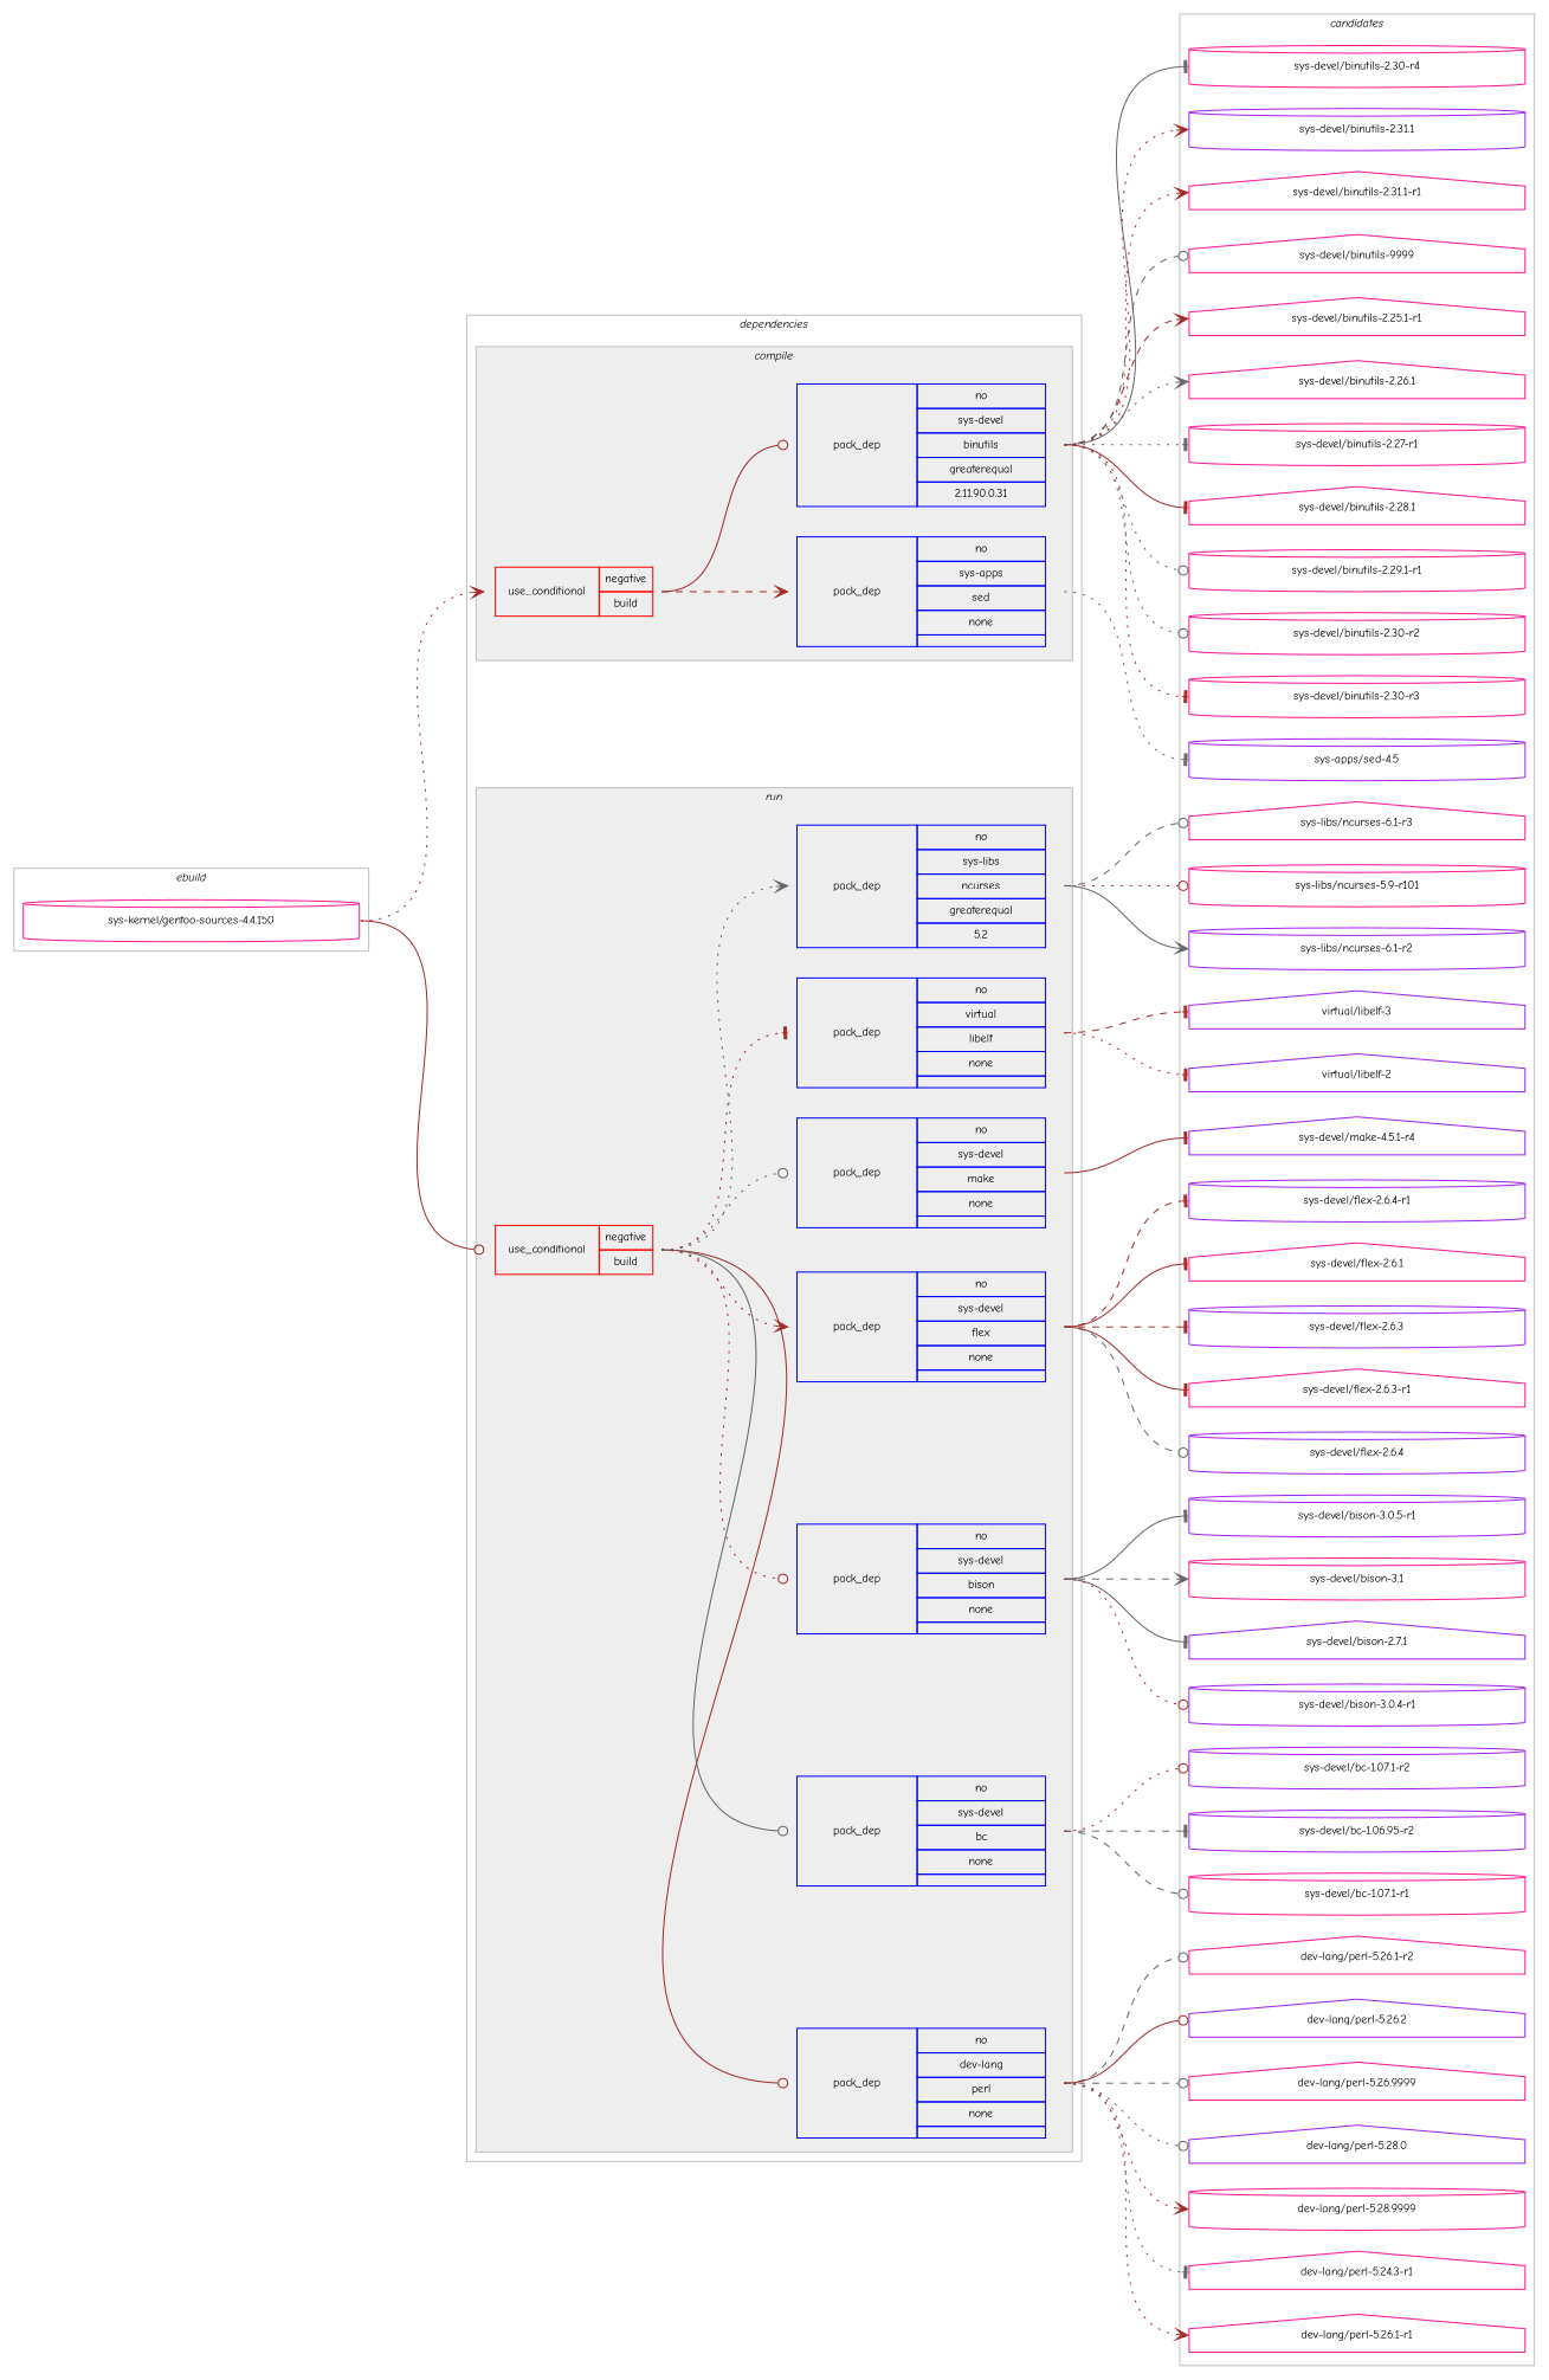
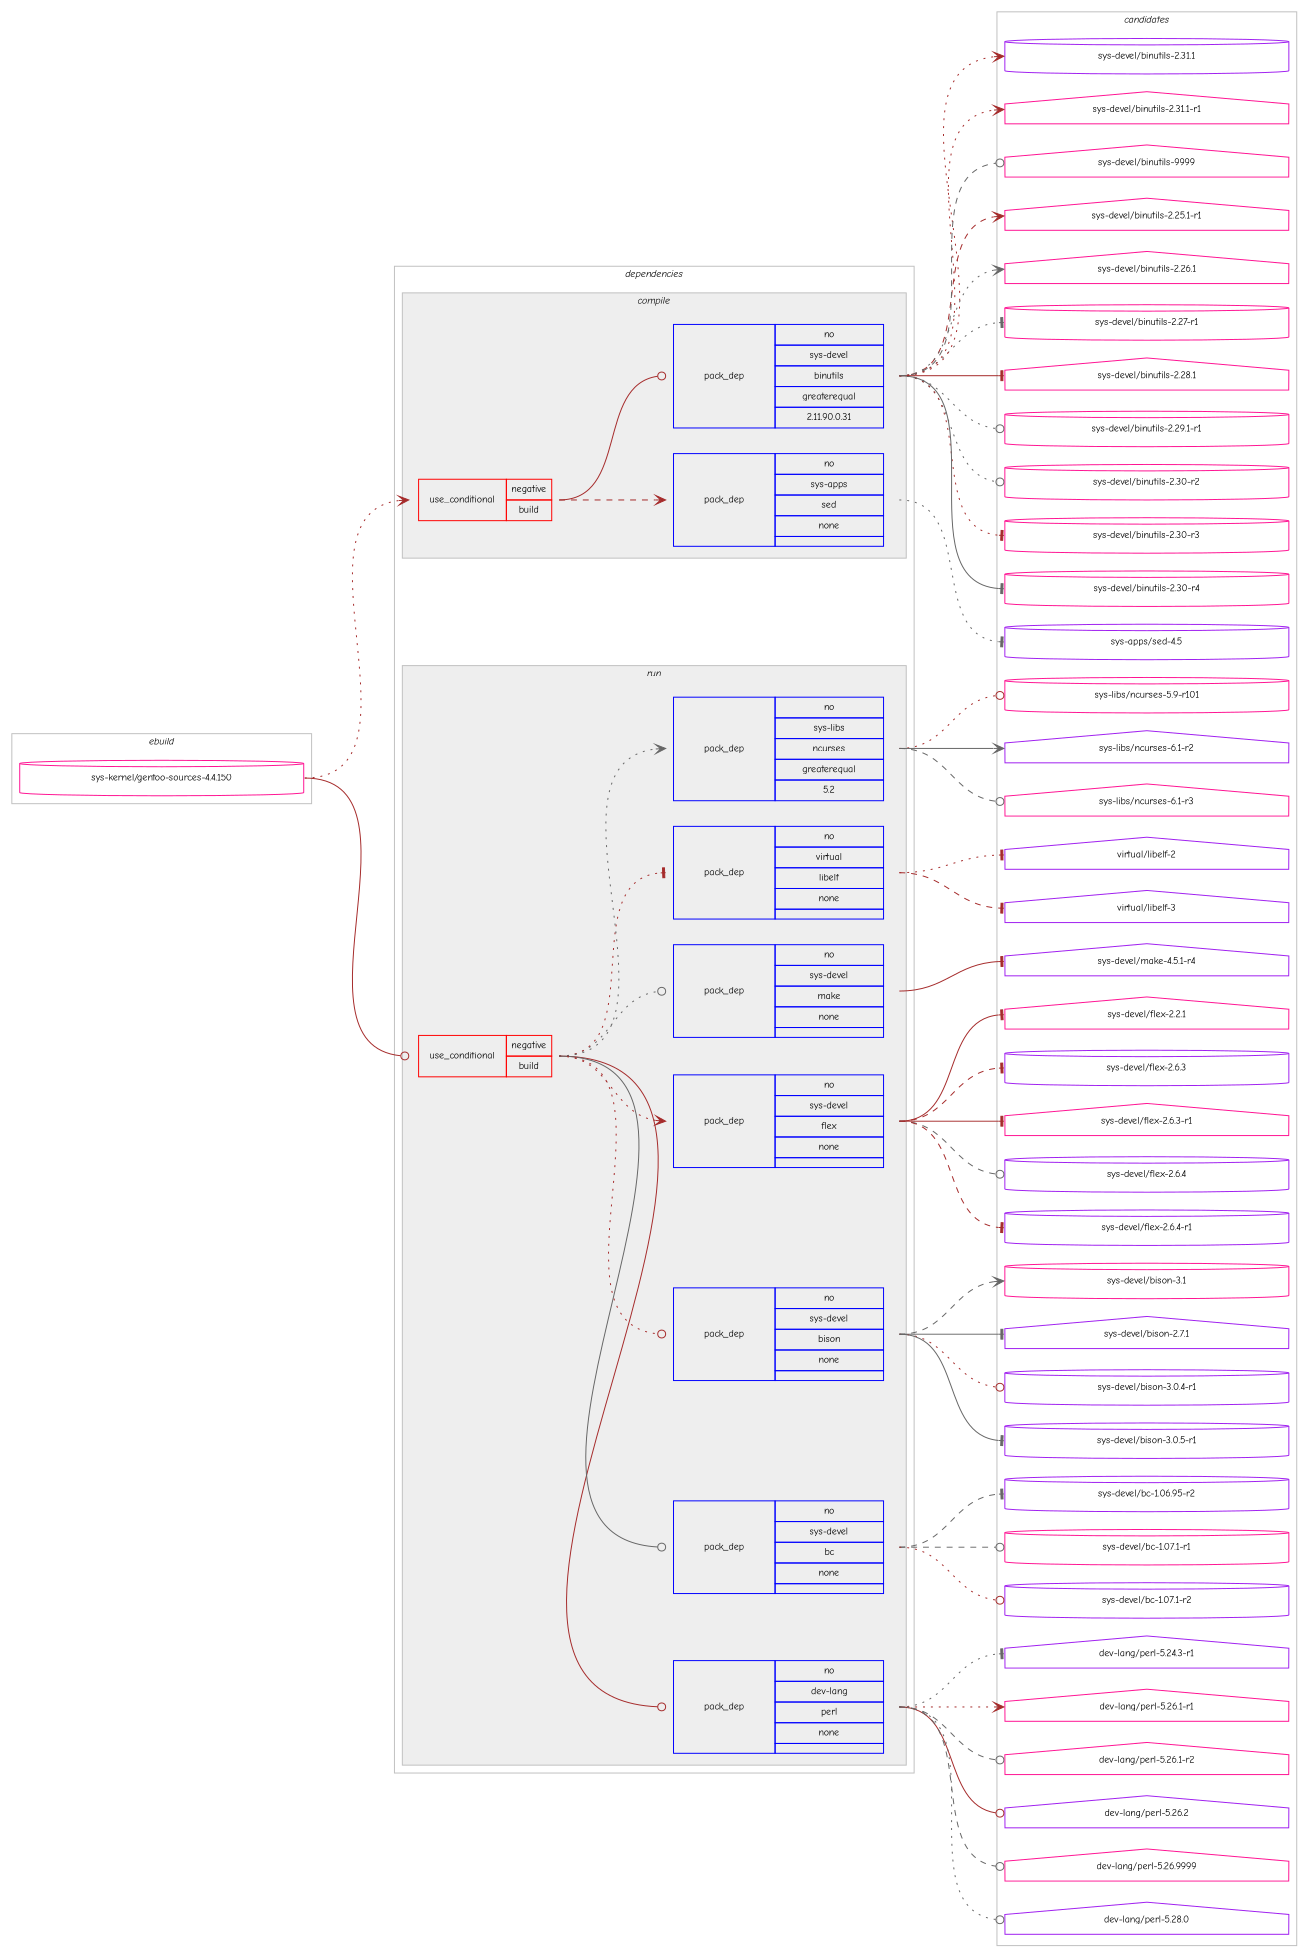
  digraph {
    compound=true
    concentrate=true
    fontname="Comic Neue"
    fontsize=10
    newrank=true
    rankdir=LR
    ranksep=1.5
    node [color=deeppink fontname="Comic Neue" fontsize=10 shape=cylinder]
    edge [arrowhead=odot color=brown fontname="Comic Neue" headport=w style=dotted tailport=e weight=100]
    n1 [label="sys-kernel/gentoo-sources-4.4.150" width=4]
    n2 [color=blue label=<<TABLE BORDER="0" CELLBORDER="1" CELLSPACING="0" CELLPADDING="4" WIDTH="220"><TR><TD ROWSPAN="6" CELLPADDING="30">pack_dep</TD></TR><TR><TD WIDTH="110">no</TD></TR><TR><TD>sys-apps</TD></TR><TR><TD>sed</TD></TR><TR><TD>none</TD></TR><TR><TD></TD></TR></TABLE>> shape=none]
    n3 [color=blue label=<<TABLE BORDER="0" CELLBORDER="1" CELLSPACING="0" CELLPADDING="4" WIDTH="220"><TR><TD ROWSPAN="6" CELLPADDING="30">pack_dep</TD></TR><TR><TD WIDTH="110">no</TD></TR><TR><TD>sys-devel</TD></TR><TR><TD>binutils</TD></TR><TR><TD>greaterequal</TD></TR><TR><TD>2.11.90.0.31</TD></TR></TABLE>> shape=none]
    n4 [color=red label=<<TABLE BORDER="0" CELLBORDER="1" CELLSPACING="0" CELLPADDING="4"><TR><TD ROWSPAN="3" CELLPADDING="10">use_conditional</TD></TR><TR><TD>negative</TD></TR><TR><TD>build</TD></TR></TABLE>> shape=none]
    n5 [color=blue label=<<TABLE BORDER="0" CELLBORDER="1" CELLSPACING="0" CELLPADDING="4" WIDTH="220"><TR><TD ROWSPAN="6" CELLPADDING="30">pack_dep</TD></TR><TR><TD WIDTH="110">no</TD></TR><TR><TD>dev-lang</TD></TR><TR><TD>perl</TD></TR><TR><TD>none</TD></TR><TR><TD></TD></TR></TABLE>> shape=none]
    n6 [color=blue label=<<TABLE BORDER="0" CELLBORDER="1" CELLSPACING="0" CELLPADDING="4" WIDTH="220"><TR><TD ROWSPAN="6" CELLPADDING="30">pack_dep</TD></TR><TR><TD WIDTH="110">no</TD></TR><TR><TD>sys-devel</TD></TR><TR><TD>bc</TD></TR><TR><TD>none</TD></TR><TR><TD></TD></TR></TABLE>> shape=none]
    n7 [color=blue label=<<TABLE BORDER="0" CELLBORDER="1" CELLSPACING="0" CELLPADDING="4" WIDTH="220"><TR><TD ROWSPAN="6" CELLPADDING="30">pack_dep</TD></TR><TR><TD WIDTH="110">no</TD></TR><TR><TD>sys-devel</TD></TR><TR><TD>bison</TD></TR><TR><TD>none</TD></TR><TR><TD></TD></TR></TABLE>> shape=none]
    n8 [color=blue label=<<TABLE BORDER="0" CELLBORDER="1" CELLSPACING="0" CELLPADDING="4" WIDTH="220"><TR><TD ROWSPAN="6" CELLPADDING="30">pack_dep</TD></TR><TR><TD WIDTH="110">no</TD></TR><TR><TD>sys-devel</TD></TR><TR><TD>flex</TD></TR><TR><TD>none</TD></TR><TR><TD></TD></TR></TABLE>> shape=none]
    n9 [color=blue label=<<TABLE BORDER="0" CELLBORDER="1" CELLSPACING="0" CELLPADDING="4" WIDTH="220"><TR><TD ROWSPAN="6" CELLPADDING="30">pack_dep</TD></TR><TR><TD WIDTH="110">no</TD></TR><TR><TD>sys-devel</TD></TR><TR><TD>make</TD></TR><TR><TD>none</TD></TR><TR><TD></TD></TR></TABLE>> shape=none]
    n10 [color=blue label=<<TABLE BORDER="0" CELLBORDER="1" CELLSPACING="0" CELLPADDING="4" WIDTH="220"><TR><TD ROWSPAN="6" CELLPADDING="30">pack_dep</TD></TR><TR><TD WIDTH="110">no</TD></TR><TR><TD>virtual</TD></TR><TR><TD>libelf</TD></TR><TR><TD>none</TD></TR><TR><TD></TD></TR></TABLE>> shape=none]
    n11 [color=blue label=<<TABLE BORDER="0" CELLBORDER="1" CELLSPACING="0" CELLPADDING="4" WIDTH="220"><TR><TD ROWSPAN="6" CELLPADDING="30">pack_dep</TD></TR><TR><TD WIDTH="110">no</TD></TR><TR><TD>sys-libs</TD></TR><TR><TD>ncurses</TD></TR><TR><TD>greaterequal</TD></TR><TR><TD>5.2</TD></TR></TABLE>> shape=none]
    n12 [color=red label=<<TABLE BORDER="0" CELLBORDER="1" CELLSPACING="0" CELLPADDING="4"><TR><TD ROWSPAN="3" CELLPADDING="10">use_conditional</TD></TR><TR><TD>negative</TD></TR><TR><TD>build</TD></TR></TABLE>> shape=none]
    n13 [color=purple label="sys-apps/sed-4.5" width=4]
    n14 [label="sys-devel/binutils-2.25.1-r1" shape=house width=4]
    n15 [label="sys-devel/binutils-2.26.1" shape=house width=4]
    n16 [label="sys-devel/binutils-2.27-r1" width=4]
    n17 [label="sys-devel/binutils-2.28.1" shape=house width=4]
    n18 [label="sys-devel/binutils-2.29.1-r1" width=4]
    n19 [label="sys-devel/binutils-2.30-r2" width=4]
    n20 [label="sys-devel/binutils-2.30-r3" width=4]
    n21 [label="sys-devel/binutils-2.30-r4" width=4]
    n22 [color=purple label="sys-devel/binutils-2.31.1" width=4]
    n23 [label="sys-devel/binutils-2.31.1-r1" shape=house width=4]
    n24 [label="sys-devel/binutils-9999" shape=house width=4]
-   n25 [label="dev-lang/perl-5.24.3-r1" shape=house width=4]
+   n25 [color=purple label="dev-lang/perl-5.24.3-r1" shape=house width=4]
    n26 [label="dev-lang/perl-5.26.1-r1" shape=house width=4]
    n27 [label="dev-lang/perl-5.26.1-r2" shape=house width=4]
    n28 [color=purple label="dev-lang/perl-5.26.2" shape=house width=4]
    n29 [label="dev-lang/perl-5.26.9999" shape=house width=4]
    n30 [color=purple label="dev-lang/perl-5.28.0" shape=house width=4]
-   n31 [label="dev-lang/perl-5.28.9999" width=4]
    n32 [color=purple label="sys-devel/bc-1.06.95-r2" width=4]
    n33 [label="sys-devel/bc-1.07.1-r1" width=4]
    n34 [color=purple label="sys-devel/bc-1.07.1-r2" width=4]
    n35 [color=purple label="sys-devel/bison-2.7.1" shape=house width=4]
    n36 [color=purple label="sys-devel/bison-3.0.4-r1" width=4]
    n37 [color=purple label="sys-devel/bison-3.0.5-r1" width=4]
    n38 [label="sys-devel/bison-3.1" width=4]
-   n39 [label="sys-devel/flex-2.6.1" shape=house width=4]
+   n39 [label="sys-devel/flex-2.2.1" shape=house width=4]
    n40 [color=purple label="sys-devel/flex-2.6.3" width=4]
    n41 [label="sys-devel/flex-2.6.3-r1" shape=house width=4]
    n42 [color=purple label="sys-devel/flex-2.6.4" width=4]
    n43 [color=purple label="sys-devel/flex-2.6.4-r1" width=4]
    n44 [color=purple label="sys-devel/make-4.5.1-r4" shape=house width=4]
    n45 [label="sys-libs/ncurses-5.9-r101" width=4]
-   n46 [color=purple label="sys-libs/ncurses-6.1-r2" width=4]
+   n46 [color=purple label="sys-libs/ncurses-6.1-r2" shape=house width=4]
    n47 [label="sys-libs/ncurses-6.1-r3" shape=house width=4]
    n48 [color=purple label="virtual/libelf-2" shape=house width=4]
    n49 [color=purple label="virtual/libelf-3" shape=house width=4]
    subgraph cluster_1 {
      color=gray
      label=<<i>ebuild</i>>
      rank=same
      n1
    }
    subgraph cluster_2 {
      color=gray
      label=<<i>dependencies</i>>
      subgraph cluster_3 {
        color=gray
        fillcolor="#eeeeee"
        label=<<i>compile</i>>
        style=filled
        subgraph sub_4 {
          color=gray
          fillcolor="#eeeeee"
          label=<<i>compile</i>>
          style=filled
          n4
          subgraph sub_5 {
            color=gray
            fillcolor="#eeeeee"
            label=<<i>compile</i>>
            style=filled
            n2
          }
          subgraph sub_6 {
            color=gray
            fillcolor="#eeeeee"
            label=<<i>compile</i>>
            style=filled
            n3
          }
        }
      }
      subgraph cluster_7 {
        color=gray
        fillcolor="#eeeeee"
        label=<<i>compile and run</i>>
        style=filled
      }
      subgraph cluster_8 {
        color=gray
        fillcolor="#eeeeee"
        label=<<i>run</i>>
        style=filled
        subgraph sub_9 {
          color=gray
          fillcolor="#eeeeee"
          label=<<i>run</i>>
          style=filled
          n12
          subgraph sub_10 {
            color=gray
            fillcolor="#eeeeee"
            label=<<i>run</i>>
            style=filled
            n5
          }
          subgraph sub_11 {
            color=gray
            fillcolor="#eeeeee"
            label=<<i>run</i>>
            style=filled
            n6
          }
          subgraph sub_12 {
            color=gray
            fillcolor="#eeeeee"
            label=<<i>run</i>>
            style=filled
            n7
          }
          subgraph sub_13 {
            color=gray
            fillcolor="#eeeeee"
            label=<<i>run</i>>
            style=filled
            n8
          }
          subgraph sub_14 {
            color=gray
            fillcolor="#eeeeee"
            label=<<i>run</i>>
            style=filled
            n9
          }
          subgraph sub_15 {
            color=gray
            fillcolor="#eeeeee"
            label=<<i>run</i>>
            style=filled
            n10
          }
          subgraph sub_16 {
            color=gray
            fillcolor="#eeeeee"
            label=<<i>run</i>>
            style=filled
            n11
          }
        }
      }
    }
    subgraph cluster_17 {
      color=gray
      label=<<i>candidates</i>>
      rank=same
      subgraph sub_18 {
        color=black
        label=<<i>candidates</i>>
        nodesep=1
        rank=same
        n13
      }
      subgraph sub_19 {
        color=black
        label=<<i>candidates</i>>
        nodesep=1
        rank=same
        n14
        n15
        n16
        n17
        n18
        n19
        n20
        n21
        n22
        n23
        n24
      }
      subgraph sub_20 {
        color=black
        label=<<i>candidates</i>>
        nodesep=1
        rank=same
        n25
        n26
        n27
        n28
        n29
        n30
-       n31
      }
      subgraph sub_21 {
        color=black
        label=<<i>candidates</i>>
        nodesep=1
        rank=same
        n32
        n33
        n34
      }
      subgraph sub_22 {
        color=black
        label=<<i>candidates</i>>
        nodesep=1
        rank=same
        n35
        n36
        n37
        n38
      }
      subgraph sub_23 {
        color=black
        label=<<i>candidates</i>>
        nodesep=1
        rank=same
        n39
        n40
        n41
        n42
        n43
      }
      subgraph sub_24 {
        color=black
        label=<<i>candidates</i>>
        nodesep=1
        rank=same
        n44
      }
      subgraph sub_25 {
        color=black
        label=<<i>candidates</i>>
        nodesep=1
        rank=same
        n45
        n46
        n47
      }
      subgraph sub_26 {
        color=black
        label=<<i>candidates</i>>
        nodesep=1
        rank=same
        n48
        n49
      }
    }
    n1 -> n4 [arrowhead=vee weight=20]
    n1 -> n12 [style=solid weight=20]
    n2 -> n13 [arrowhead=tee color=gray40]
    n3 -> n14 [arrowhead=vee style=dashed]
    n3 -> n15 [arrowhead=vee color=gray40]
    n3 -> n16 [arrowhead=tee color=gray40]
    n3 -> n17 [arrowhead=tee style=solid]
    n3 -> n18 [color=gray40]
    n3 -> n19 [color=gray40]
    n3 -> n20 [arrowhead=tee]
    n3 -> n21 [arrowhead=tee color=gray40 style=solid]
    n3 -> n22 [arrowhead=vee]
    n3 -> n23 [arrowhead=vee]
    n3 -> n24 [color=gray40 style=dashed]
    n4 -> n2 [arrowhead=vee style=dashed weight=20]
    n4 -> n3 [style=solid weight=20]
    n5 -> n25 [arrowhead=tee color=gray40]
    n5 -> n26 [arrowhead=vee]
    n5 -> n27 [color=gray40 style=dashed]
    n5 -> n28 [style=solid]
    n5 -> n29 [color=gray40 style=dashed]
    n5 -> n30 [color=gray40]
-   n5 -> n31 [arrowhead=vee]
    n6 -> n32 [arrowhead=tee color=gray40 style=dashed]
    n6 -> n33 [color=gray40 style=dashed]
    n6 -> n34
    n7 -> n35 [arrowhead=tee color=gray40 style=solid]
    n7 -> n36
    n7 -> n37 [arrowhead=tee color=gray40 style=solid]
    n7 -> n38 [arrowhead=vee color=gray40 style=dashed]
    n8 -> n39 [arrowhead=tee style=solid]
    n8 -> n40 [arrowhead=tee style=dashed]
    n8 -> n41 [arrowhead=tee style=solid]
    n8 -> n42 [color=gray40 style=dashed]
    n8 -> n43 [arrowhead=tee style=dashed]
    n9 -> n44 [arrowhead=tee style=solid]
    n10 -> n48 [arrowhead=tee]
    n10 -> n49 [arrowhead=tee style=dashed]
    n11 -> n45
    n11 -> n46 [arrowhead=vee color=gray40 style=solid]
    n11 -> n47 [color=gray40 style=dashed]
    n12 -> n5 [style=solid weight=20]
    n12 -> n6 [color=gray40 style=solid weight=20]
    n12 -> n7 [weight=20]
    n12 -> n8 [arrowhead=vee weight=20]
    n12 -> n9 [color=gray40 weight=20]
    n12 -> n10 [arrowhead=tee weight=20]
    n12 -> n11 [arrowhead=vee color=gray40 weight=20]
  }
